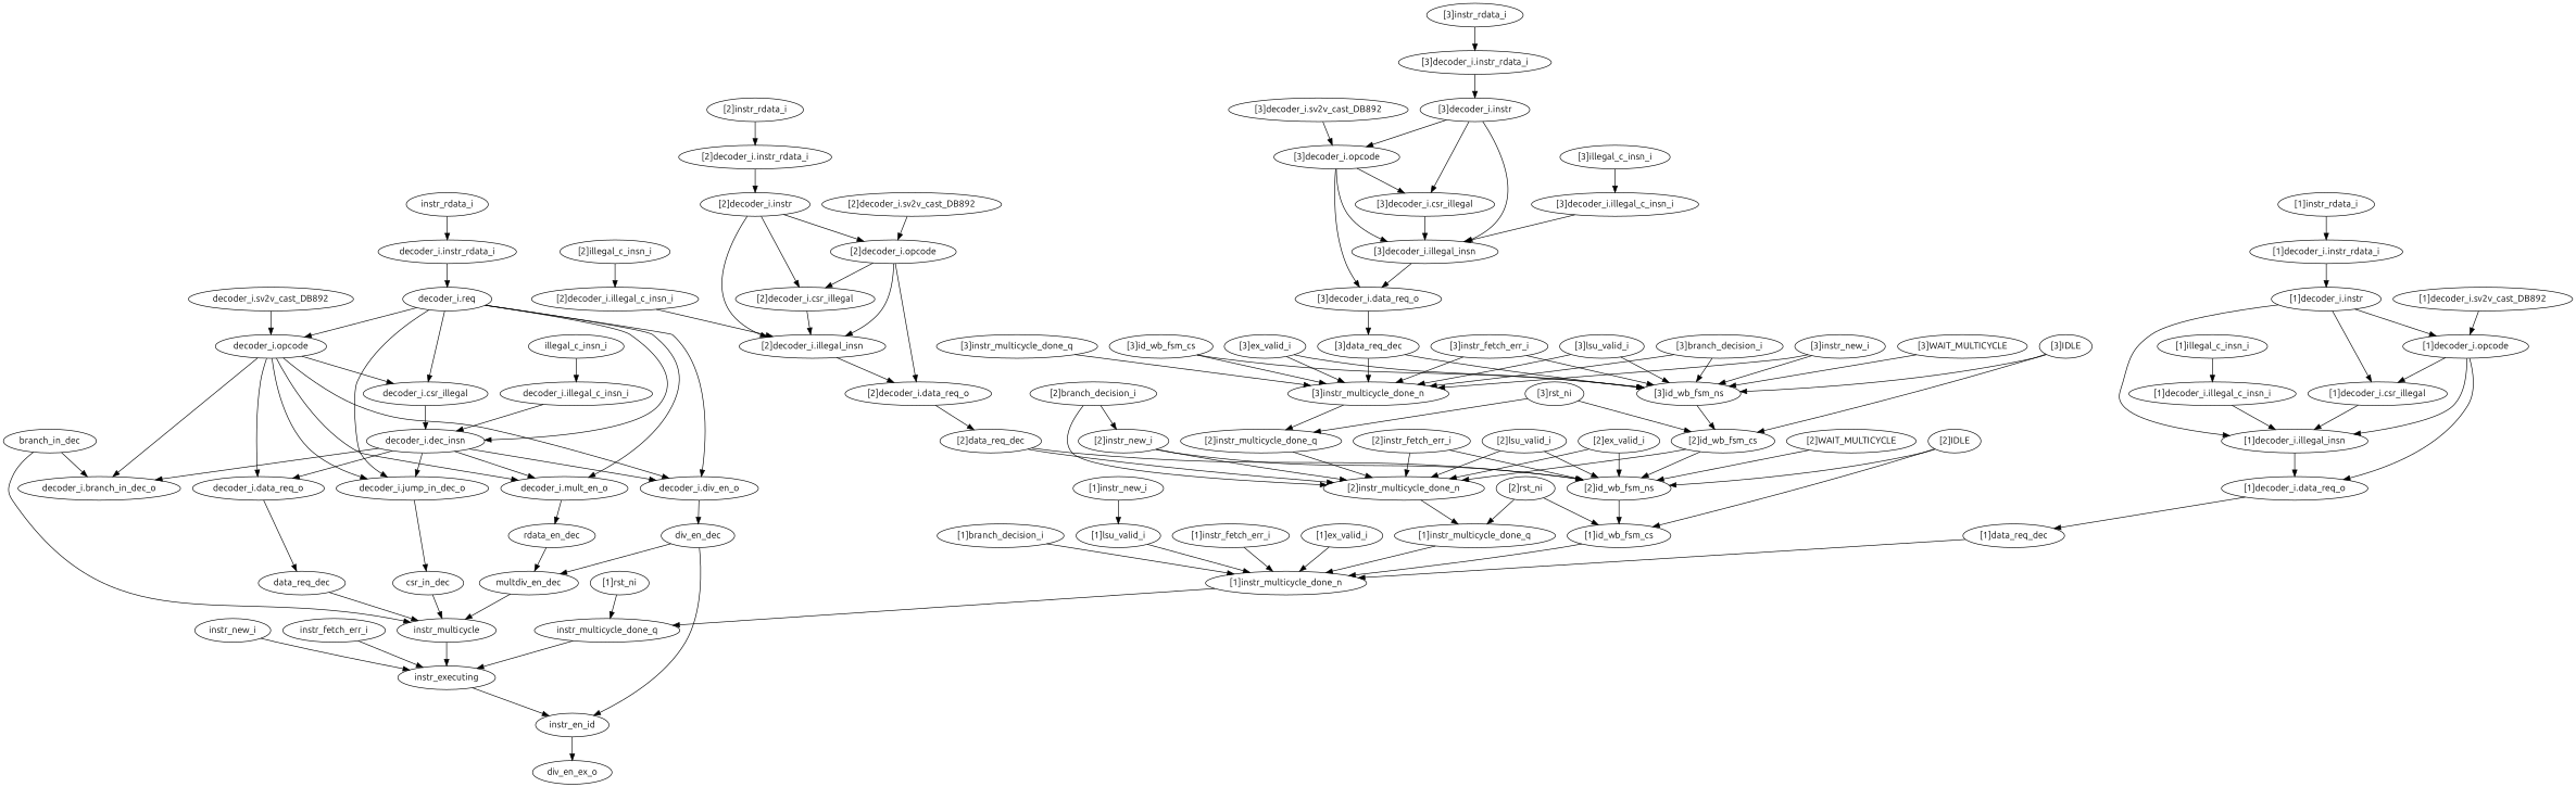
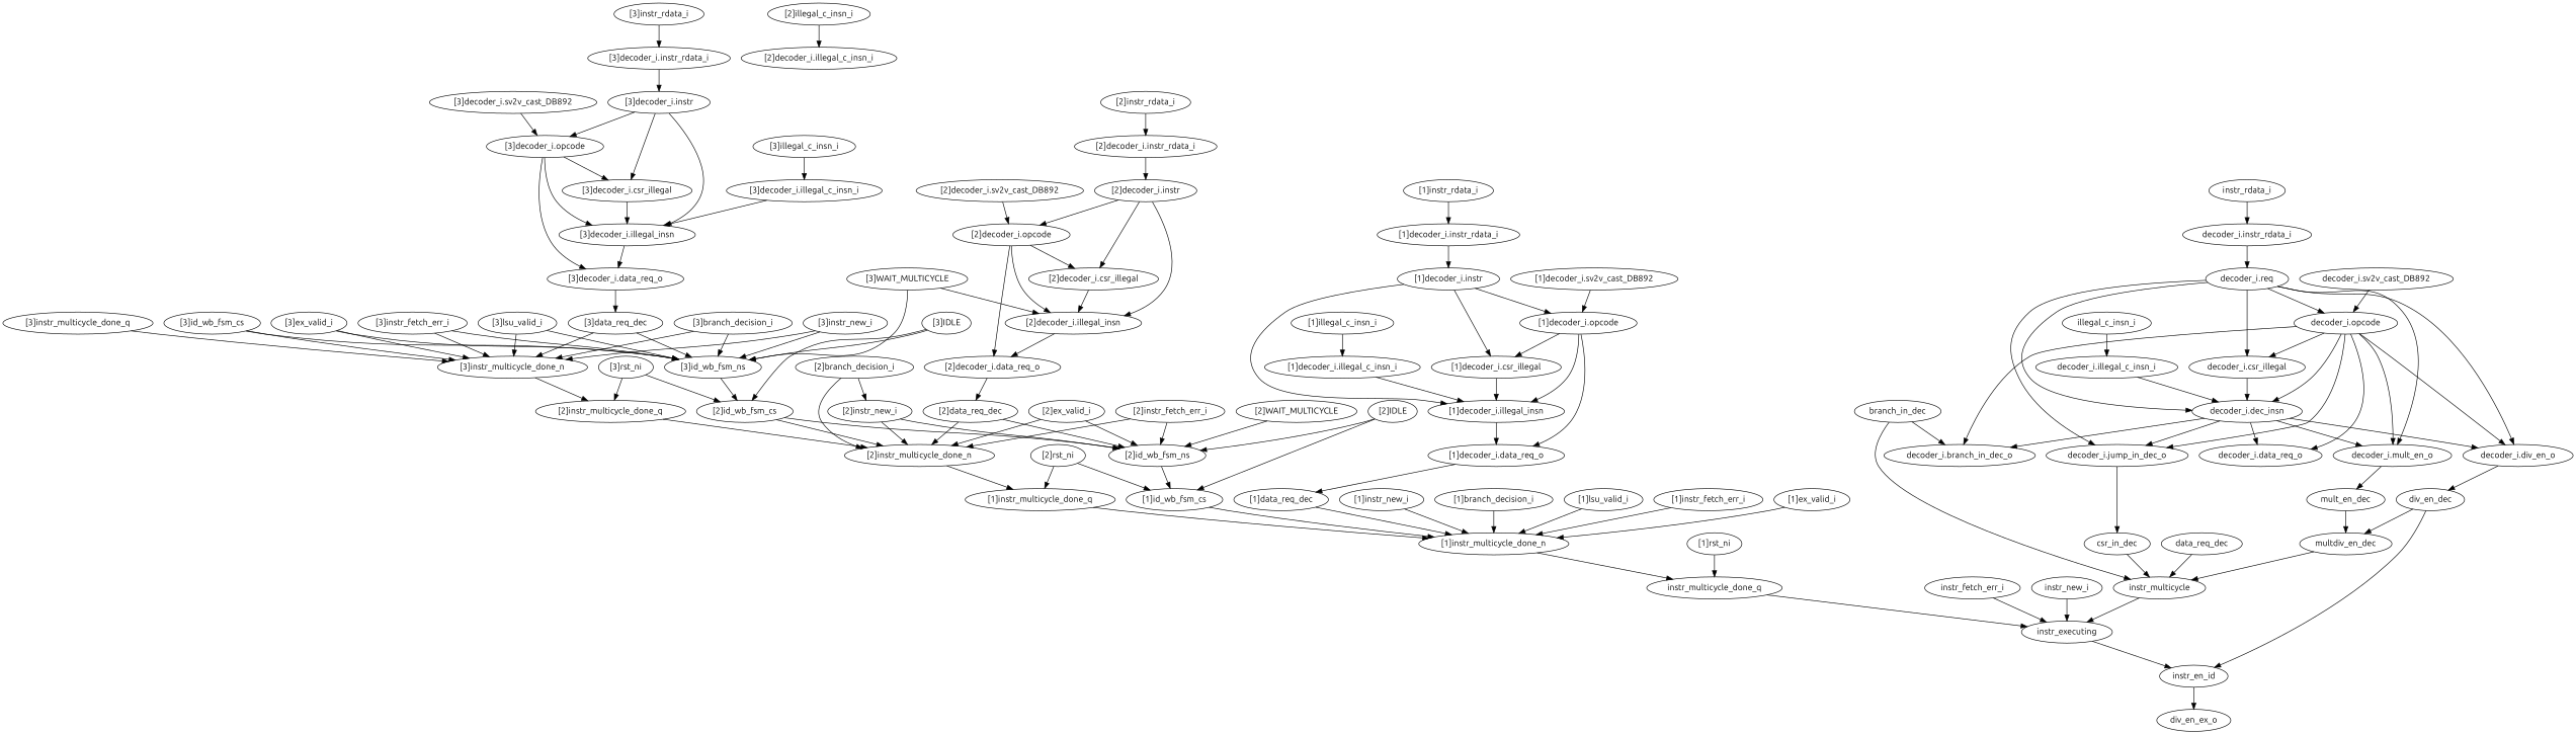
  strict digraph {
    fontname=Ubuntu
    node [complexity=18 fontname=Ubuntu importance=0.762318746765 rank=0.0317632811152]
    edge [fontname=Ubuntu]
    "[3]lsu_valid_i" [complexity=24]
    "[3]instr_multicycle_done_n" [complexity=20 importance=0.0309439977179 rank=0.00154719988589]
    "[3]id_wb_fsm_ns" [complexity=20 importance=0.760822784075 rank=0.0380411392037]
    "[2]instr_multicycle_done_q" [importance=0.0272843738887 rank=0.00151579854937]
    "[2]id_wb_fsm_cs" [importance=0.756799932326 rank=0.0420444406848]
    "[2]instr_multicycle_done_n" [complexity=16 importance=0.0237706887051 rank=0.00148566804407]
    "[2]id_wb_fsm_ns" [complexity=15 importance=0.107550882779 rank=0.00717005885191]
    "[2]ex_valid_i" [complexity=19 importance=0.109046845469 rank=0.00573930765627]
    "[1]instr_multicycle_done_q" [complexity=14 importance=0.0201110648759 rank=0.00143650463399]
    "[1]id_wb_fsm_cs" [complexity=13 importance=0.10352803103 rank=0.00796369469459]
    "[1]instr_multicycle_done_n" [complexity=12 importance=0.0165973796924 rank=0.00138311497436]
    multdiv_en_dec [complexity=15 importance=0.0152772156761 rank=0.00101848104507]
    instr_multicycle [complexity=10 importance=0.0125987547642 rank=0.00125987547642]
    instr_executing [complexity=5 importance=0.00942407067958 rank=0.00188481413592]
    n15 [complexity=2 importance=0.00538438253182 label=instr_en_id rank=0.00269219126591]
    "decoder_i.data_req_o" [complexity=15 importance=0.0166563133782 rank=0.00111042089188]
    data_req_dec [complexity=15 importance=0.0149486086403 rank=0.000996573909354]
    div_en_ex_o [complexity=0 importance=0.00279194775639 rank=0.0]
    "[2]rst_ni" [complexity=14 importance=0.20855202475 rank=0.0148965731964]
    instr_multicycle_done_q [complexity=10 importance=0.0129377558631 rank=0.00129377558631]
    "[1]decoder_i.illegal_insn" [complexity=17 importance=0.040910868461 rank=0.00240652167418]
    "[1]decoder_i.data_req_o" [complexity=16 importance=0.0372523179987 rank=0.00232826987492]
    "[1]data_req_dec" [complexity=16 importance=0.0355446132608 rank=0.0022215383288]
    "[2]instr_rdata_i" [complexity=28 importance=0.232369451248 rank=0.00829890897315]
    "[2]decoder_i.instr_rdata_i" [complexity=28 importance=0.230873488558 rank=0.0082454817342]
    "[2]decoder_i.instr" [complexity=26 importance=0.229003526776 rank=0.00880782795293]
    "[2]decoder_i.opcode" [complexity=23 importance=0.226572596206 rank=0.00985098244374]
    "[2]decoder_i.csr_illegal" [complexity=22 importance=0.224324663282 rank=0.0101965756037]
    "[2]decoder_i.illegal_insn" [complexity=20 importance=0.222817874634 rank=0.0111408937317]
    "decoder_i.csr_illegal" [importance=0.0218173297281 rank=0.00121207387378]
    n31 [complexity=16 importance=0.0203105410792 label="decoder_i.dec_insn" rank=0.00126940881745]
    "decoder_i.div_en_o" [importance=0.0193803371963 rank=0.00107668539979]
    "decoder_i.jump_in_dec_o" [complexity=15 importance=0.0166449806224 rank=0.00110966537483]
    "decoder_i.mult_en_o" [importance=0.0193803371963 rank=0.00107668539979]
    "decoder_i.branch_in_dec_o" [complexity=15 importance=0.0166519906169 rank=0.00111013270779]
    div_en_dec [importance=0.0176422589792 rank=0.000980125498843]
    n37 [complexity=15 importance=0.014944831257 label=csr_in_dec rank=0.000996322083803]
-   mult_en_dec [importance=0.0176422589792 rank=0.000980125498843 label=rdata_en_dec]
+   mult_en_dec [importance=0.0176422589792 rank=0.000980125498843]
    "[1]instr_rdata_i" [complexity=25 importance=0.0504624450756 rank=0.00201849780302]
    "[1]decoder_i.instr_rdata_i" [complexity=25 importance=0.0489664823851 rank=0.00195865929541]
    "[1]decoder_i.instr" [complexity=23 importance=0.0470965206037 rank=0.00204767480886]
    "[1]decoder_i.opcode" [complexity=20 importance=0.0446655900336 rank=0.00223327950168]
    "[1]decoder_i.csr_illegal" [complexity=19 importance=0.0424176571099 rank=0.00223250826894]
    "[1]instr_new_i" [complexity=14 importance=0.0844828611522 rank=0.0060344900823]
    "[1]rst_ni" [complexity=11 importance=0.0273714744167 rank=0.00248831585606]
    "[3]data_req_dec" [complexity=24 importance=1.52399542203 rank=0.0634998092511]
    "[1]decoder_i.illegal_c_insn_i" [importance=0.0431548293335 rank=0.00239749051853]
    "[1]illegal_c_insn_i" [importance=0.0446507920239 rank=0.00248059955689]
    "[3]decoder_i.instr_rdata_i" [complexity=33 importance=1.53741729115 rank=0.0465884027621]
    "[3]decoder_i.instr" [complexity=31 importance=1.53554732937 rank=0.0495337848183]
    "[3]decoder_i.csr_illegal" [complexity=27 importance=1.53086846587 rank=0.0566988320694]
    "[3]decoder_i.opcode" [complexity=28 importance=1.5331163988 rank=0.0547541570999]
    "[3]decoder_i.illegal_insn" [complexity=25 importance=1.52936167723 rank=0.061174467089]
    "[3]decoder_i.data_req_o" [complexity=24 importance=1.52570312676 rank=0.0635709636151]
    "[2]instr_fetch_err_i" [complexity=17 importance=0.431699493805 rank=0.0253940878709]
    "[2]decoder_i.data_req_o" [complexity=19 importance=0.219159324171 rank=0.0115347012722]
    "[2]data_req_dec" [complexity=19 importance=0.217451619433 rank=0.0114448220754]
    "[1]branch_decision_i" [complexity=14 importance=0.0180933423828 rank=0.00129238159877]
    "[3]IDLE" [complexity=26 importance=1.52314153084 rank=0.0585823665708]
    "decoder_i.instr_rdata_i" [complexity=24 importance=0.0283661550033 rank=0.00118192312514]
    n61 [complexity=22 importance=0.0264961932219 label="decoder_i.req" rank=0.00120437241918]
    "decoder_i.opcode" [complexity=19 importance=0.0240652626518 rank=0.00126659277115]
    instr_fetch_err_i [complexity=10 importance=0.01092003337 rank=0.001092003337]
    "[3]branch_decision_i" [complexity=24]
    "[3]instr_new_i" [complexity=22 importance=3.04478709899 rank=0.13839941359]
    "[1]lsu_valid_i" [complexity=16 importance=0.0180933423828 rank=0.00113083389892]
    "[3]id_wb_fsm_cs" [complexity=23 importance=5.3297032414 rank=0.231726227887]
    instr_new_i [complexity=10 importance=0.01092003337 rank=0.001092003337]
    "[2]WAIT_MULTICYCLE" [complexity=25 importance=0.431699493805 rank=0.0172679797522]
    "[3]instr_multicycle_done_q" [complexity=22 importance=0.0344576829014 rank=0.0015662583137]
    branch_in_dec [complexity=15 importance=0.0149471677349 rank=0.000996477848995]
    "[3]rst_ni" [complexity=19 importance=1.51509582734 rank=0.0797418856496]
-   "[2]lsu_valid_i" [complexity=19 importance=0.109046845469 rank=0.00573930765627]
    "[1]instr_fetch_err_i" [complexity=14 importance=0.0844828611522 rank=0.0060344900823]
    "[2]decoder_i.illegal_c_insn_i" [complexity=21 importance=0.225061835506 rank=0.0107172302622]
    "[2]decoder_i.sv2v_cast_DB892" [complexity=26 importance=0.228068558897 rank=0.00877186764987]
    "[3]decoder_i.illegal_c_insn_i" [complexity=26 importance=1.5316056381 rank=0.0589079091576]
    illegal_c_insn_i [complexity=17 importance=0.0240504646421 rank=0.00141473321424]
    "decoder_i.illegal_c_insn_i" [complexity=17 importance=0.0225545019517 rank=0.00132673540892]
    "[1]ex_valid_i" [complexity=16 importance=0.0180933423828 rank=0.00113083389892]
    "[2]instr_new_i" [complexity=17 importance=0.431699493805 rank=0.0253940878709]
    "[3]ex_valid_i" [complexity=24]
    "[3]instr_fetch_err_i" [complexity=22 importance=3.04478709899 rank=0.13839941359]
    "[3]decoder_i.sv2v_cast_DB892" [complexity=31 importance=1.53461236149 rank=0.0495036245642]
    "[3]illegal_c_insn_i" [complexity=26 importance=1.53310160079 rank=0.0589654461842]
    "[2]branch_decision_i" [complexity=19 importance=0.109046845469 rank=0.00573930765627]
    "decoder_i.sv2v_cast_DB892" [complexity=22 importance=0.0255612253422 rank=0.00116187387919]
    "[1]decoder_i.sv2v_cast_DB892" [complexity=23 importance=0.046161552724 rank=0.00200702403148]
    "[3]WAIT_MULTICYCLE" [complexity=30 importance=3.04478709899 rank=0.1014929033]
    instr_rdata_i [complexity=24 importance=0.0298621176937 rank=0.00124425490391]
    "[2]illegal_c_insn_i" [complexity=21 importance=0.226557798196 rank=0.0107884665808]
    "[3]instr_rdata_i" [complexity=33 importance=1.53891325384 rank=0.0466337349649]
    "[2]IDLE" [complexity=21 importance=0.216597728248 rank=0.0103141775356]
    "[3]lsu_valid_i" -> "[3]instr_multicycle_done_n"
    "[3]lsu_valid_i" -> "[3]id_wb_fsm_ns"
    "[3]instr_multicycle_done_n" -> "[2]instr_multicycle_done_q"
    "[3]id_wb_fsm_ns" -> "[2]id_wb_fsm_cs"
    "[2]instr_multicycle_done_q" -> "[2]instr_multicycle_done_n"
    "[2]id_wb_fsm_cs" -> "[2]instr_multicycle_done_n"
    "[2]id_wb_fsm_cs" -> "[2]id_wb_fsm_ns"
    "[2]instr_multicycle_done_n" -> "[1]instr_multicycle_done_q"
    "[2]id_wb_fsm_ns" -> "[1]id_wb_fsm_cs"
    "[2]ex_valid_i" -> "[2]instr_multicycle_done_n"
    "[2]ex_valid_i" -> "[2]id_wb_fsm_ns"
    "[1]instr_multicycle_done_q" -> "[1]instr_multicycle_done_n"
    "[1]id_wb_fsm_cs" -> "[1]instr_multicycle_done_n"
    "[1]instr_multicycle_done_n" -> instr_multicycle_done_q
    multdiv_en_dec -> instr_multicycle
    instr_multicycle -> instr_executing
    instr_executing -> n15
    n15 -> div_en_ex_o
-   "decoder_i.data_req_o" -> data_req_dec
    data_req_dec -> instr_multicycle
    "[2]rst_ni" -> "[1]instr_multicycle_done_q"
    "[2]rst_ni" -> "[1]id_wb_fsm_cs"
    instr_multicycle_done_q -> instr_executing
    "[1]decoder_i.illegal_insn" -> "[1]decoder_i.data_req_o"
    "[1]decoder_i.data_req_o" -> "[1]data_req_dec"
    "[1]data_req_dec" -> "[1]instr_multicycle_done_n"
    "[2]instr_rdata_i" -> "[2]decoder_i.instr_rdata_i"
    "[2]decoder_i.instr_rdata_i" -> "[2]decoder_i.instr"
    "[2]decoder_i.instr" -> "[2]decoder_i.opcode"
    "[2]decoder_i.instr" -> "[2]decoder_i.csr_illegal"
    "[2]decoder_i.instr" -> "[2]decoder_i.illegal_insn"
    "[2]decoder_i.opcode" -> "[2]decoder_i.csr_illegal"
    "[2]decoder_i.opcode" -> "[2]decoder_i.illegal_insn"
    "[2]decoder_i.opcode" -> "[2]decoder_i.data_req_o"
    "[2]decoder_i.csr_illegal" -> "[2]decoder_i.illegal_insn"
    "[2]decoder_i.illegal_insn" -> "[2]decoder_i.data_req_o"
    "decoder_i.csr_illegal" -> n31
    n31 -> "decoder_i.data_req_o"
    n31 -> "decoder_i.div_en_o"
    n31 -> "decoder_i.jump_in_dec_o"
    n31 -> "decoder_i.mult_en_o"
    n31 -> "decoder_i.branch_in_dec_o"
    "decoder_i.div_en_o" -> div_en_dec
    "decoder_i.jump_in_dec_o" -> n37
    "decoder_i.mult_en_o" -> mult_en_dec
    div_en_dec -> multdiv_en_dec
    div_en_dec -> n15
    n37 -> instr_multicycle
    mult_en_dec -> multdiv_en_dec
    "[1]instr_rdata_i" -> "[1]decoder_i.instr_rdata_i"
    "[1]decoder_i.instr_rdata_i" -> "[1]decoder_i.instr"
    "[1]decoder_i.instr" -> "[1]decoder_i.illegal_insn"
    "[1]decoder_i.instr" -> "[1]decoder_i.opcode"
    "[1]decoder_i.instr" -> "[1]decoder_i.csr_illegal"
    "[1]decoder_i.opcode" -> "[1]decoder_i.illegal_insn"
    "[1]decoder_i.opcode" -> "[1]decoder_i.data_req_o"
    "[1]decoder_i.opcode" -> "[1]decoder_i.csr_illegal"
    "[1]decoder_i.csr_illegal" -> "[1]decoder_i.illegal_insn"
-   "[1]instr_new_i" -> "[1]lsu_valid_i"
+   "[1]instr_new_i" -> "[1]instr_multicycle_done_n"
    "[1]rst_ni" -> instr_multicycle_done_q
    "[3]data_req_dec" -> "[3]instr_multicycle_done_n"
    "[3]data_req_dec" -> "[3]id_wb_fsm_ns"
    "[1]decoder_i.illegal_c_insn_i" -> "[1]decoder_i.illegal_insn"
    "[1]illegal_c_insn_i" -> "[1]decoder_i.illegal_c_insn_i"
    "[3]decoder_i.instr_rdata_i" -> "[3]decoder_i.instr"
    "[3]decoder_i.instr" -> "[3]decoder_i.csr_illegal"
    "[3]decoder_i.instr" -> "[3]decoder_i.opcode"
    "[3]decoder_i.instr" -> "[3]decoder_i.illegal_insn"
    "[3]decoder_i.csr_illegal" -> "[3]decoder_i.illegal_insn"
    "[3]decoder_i.opcode" -> "[3]decoder_i.csr_illegal"
    "[3]decoder_i.opcode" -> "[3]decoder_i.illegal_insn"
    "[3]decoder_i.opcode" -> "[3]decoder_i.data_req_o"
    "[3]decoder_i.illegal_insn" -> "[3]decoder_i.data_req_o"
    "[3]decoder_i.data_req_o" -> "[3]data_req_dec"
    "[2]instr_fetch_err_i" -> "[2]instr_multicycle_done_n"
    "[2]instr_fetch_err_i" -> "[2]id_wb_fsm_ns"
    "[2]decoder_i.data_req_o" -> "[2]data_req_dec"
    "[2]data_req_dec" -> "[2]instr_multicycle_done_n"
    "[2]data_req_dec" -> "[2]id_wb_fsm_ns"
    "[1]branch_decision_i" -> "[1]instr_multicycle_done_n"
    "[3]IDLE" -> "[3]id_wb_fsm_ns"
    "[3]IDLE" -> "[2]id_wb_fsm_cs"
    "decoder_i.instr_rdata_i" -> n61
    n61 -> "decoder_i.csr_illegal"
    n61 -> n31
    n61 -> "decoder_i.div_en_o"
    n61 -> "decoder_i.jump_in_dec_o"
    n61 -> "decoder_i.mult_en_o"
    n61 -> "decoder_i.opcode"
    "decoder_i.opcode" -> "decoder_i.data_req_o"
    "decoder_i.opcode" -> "decoder_i.csr_illegal"
+   "decoder_i.opcode" -> n31
    "decoder_i.opcode" -> "decoder_i.div_en_o"
    "decoder_i.opcode" -> "decoder_i.jump_in_dec_o"
    "decoder_i.opcode" -> "decoder_i.mult_en_o"
    "decoder_i.opcode" -> "decoder_i.branch_in_dec_o"
    instr_fetch_err_i -> instr_executing
    "[3]branch_decision_i" -> "[3]instr_multicycle_done_n"
    "[3]branch_decision_i" -> "[3]id_wb_fsm_ns"
    "[3]instr_new_i" -> "[3]instr_multicycle_done_n"
    "[3]instr_new_i" -> "[3]id_wb_fsm_ns"
    "[1]lsu_valid_i" -> "[1]instr_multicycle_done_n"
    "[3]id_wb_fsm_cs" -> "[3]instr_multicycle_done_n"
    "[3]id_wb_fsm_cs" -> "[3]id_wb_fsm_ns"
    instr_new_i -> instr_executing
    "[2]WAIT_MULTICYCLE" -> "[2]id_wb_fsm_ns"
    "[3]instr_multicycle_done_q" -> "[3]instr_multicycle_done_n"
    branch_in_dec -> instr_multicycle
    branch_in_dec -> "decoder_i.branch_in_dec_o"
    "[3]rst_ni" -> "[2]instr_multicycle_done_q"
    "[3]rst_ni" -> "[2]id_wb_fsm_cs"
-   "[2]lsu_valid_i" -> "[2]instr_multicycle_done_n"
-   "[2]lsu_valid_i" -> "[2]id_wb_fsm_ns"
    "[1]instr_fetch_err_i" -> "[1]instr_multicycle_done_n"
-   "[2]decoder_i.illegal_c_insn_i" -> "[2]decoder_i.illegal_insn"
+   "[3]WAIT_MULTICYCLE" -> "[2]decoder_i.illegal_insn"
    "[2]decoder_i.sv2v_cast_DB892" -> "[2]decoder_i.opcode"
    "[3]decoder_i.illegal_c_insn_i" -> "[3]decoder_i.illegal_insn"
    illegal_c_insn_i -> "decoder_i.illegal_c_insn_i"
    "decoder_i.illegal_c_insn_i" -> n31
    "[1]ex_valid_i" -> "[1]instr_multicycle_done_n"
    "[2]instr_new_i" -> "[2]instr_multicycle_done_n"
    "[2]instr_new_i" -> "[2]id_wb_fsm_ns"
    "[3]ex_valid_i" -> "[3]instr_multicycle_done_n"
    "[3]ex_valid_i" -> "[3]id_wb_fsm_ns"
    "[3]instr_fetch_err_i" -> "[3]instr_multicycle_done_n"
    "[3]instr_fetch_err_i" -> "[3]id_wb_fsm_ns"
    "[3]decoder_i.sv2v_cast_DB892" -> "[3]decoder_i.opcode"
    "[3]illegal_c_insn_i" -> "[3]decoder_i.illegal_c_insn_i"
    "[2]branch_decision_i" -> "[2]instr_multicycle_done_n"
    "[2]branch_decision_i" -> "[2]instr_new_i"
    "decoder_i.sv2v_cast_DB892" -> "decoder_i.opcode"
    "[1]decoder_i.sv2v_cast_DB892" -> "[1]decoder_i.opcode"
    "[3]WAIT_MULTICYCLE" -> "[3]id_wb_fsm_ns"
    instr_rdata_i -> "decoder_i.instr_rdata_i"
    "[2]illegal_c_insn_i" -> "[2]decoder_i.illegal_c_insn_i"
    "[3]instr_rdata_i" -> "[3]decoder_i.instr_rdata_i"
    "[2]IDLE" -> "[2]id_wb_fsm_ns"
    "[2]IDLE" -> "[1]id_wb_fsm_cs"
  }
